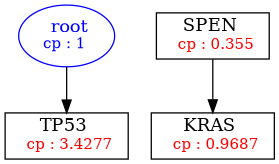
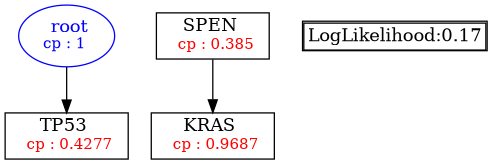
  digraph {
    fontsize=10
    node [shape=box]
    n1 [color=Blue label=<<font color='Blue'> root</font><br/><font color='Blue' POINT-SIZE='12'>cp : 1 </font>> shape=oval]
-   n2 [label=<TP53 <br/> <font color='Red' POINT-SIZE='12'> cp : 3.4277 </font>>]
-   n3 [label=<SPEN <br/> <font color='Red' POINT-SIZE='12'> cp : 0.355 </font>>]
+   n2 [label=<TP53 <br/> <font color='Red' POINT-SIZE='12'> cp : 0.4277 </font>>]
+   n3 [label=<SPEN <br/> <font color='Red' POINT-SIZE='12'> cp : 0.385 </font>>]
    n4 [label=<KRAS <br/> <font color='Red' POINT-SIZE='12'> cp : 0.9687 </font>>]
+   n5 [label=<<TABLE BORDER="1" CELLBORDER="1" CELLSPACING="0" >     <TR><TD ALIGN="LEFT">LogLikelihood:0.17</TD></TR>     </TABLE>> shape=plaintext]
    n1 -> n2
    n3 -> n4
  }
